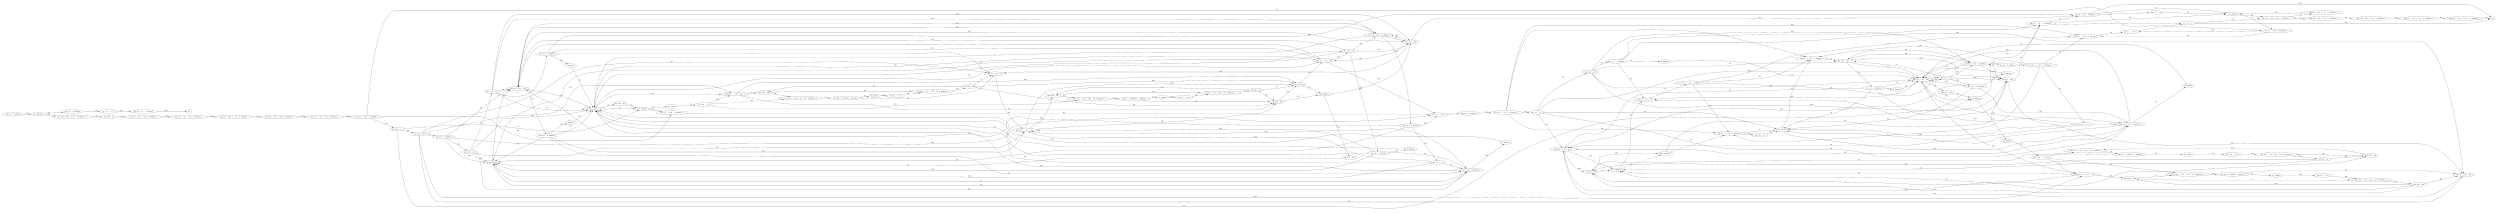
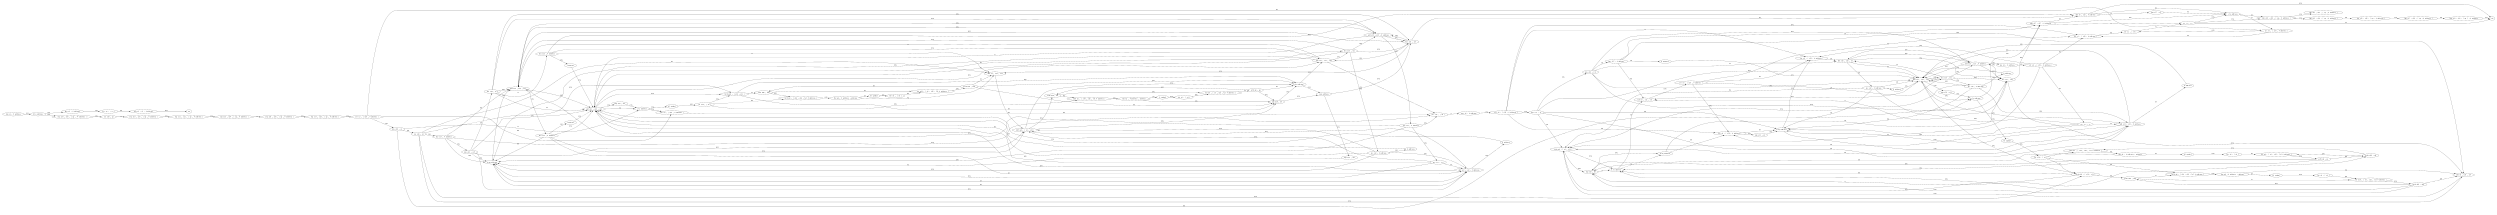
  digraph {
    fontname="Source Code Pro"
    rankdir=LR
    node [fontname="Source Code Pro"]
    edge [fontname="Source Code Pro"]
    n1 [label="cmp x1 , # address"]
    n2 [label="b.ls address"]
    n3 [label="mov x0 , # address"]
    n4 [label="stp x29 , x30 , [ sp , #- address ]!"]
    n5 [label="str x0 , [ x2 ]"]
    n6 [label="mov x29 , sp"]
    n7 [label="sub x0 , x1 , # address"]
    n8 [label="stp x19 , x20 , [ sp , # address ]"]
    n9 [label=ret]
    n10 [label="stp x21 , x22 , [ sp , # address ]"]
    n11 [label="stp x23 , x24 , [ sp , # address ]"]
    n12 [label="stp x25 , x26 , [ sp , # address ]"]
    n13 [label="stp x27 , x28 , [ sp , # address ]"]
    n14 [label="str x2 , [ x29 , # address ]"]
    n15 [label="mov x28 , x1"]
    n16 [label="ldr x0 , [ x29 , # address ]"]
    n17 [label="ldr x0 , [ x29 , # address ]"]
    n18 [label="mov x20 , x0"]
    n19 [label="b.ls address"]
    n20 [label="b.ls address"]
    n21 [label="str x27 , [ x0 ]"]
    n22 [label="ldr x1 , [ x29 , # address ]"]
    n23 [label="str x1 , [ x0 ]"]
    n24 [label="mov x27 , # address"]
    n25 [label="ldrb w19 , [ x20 , x21 ]"]
    n26 [label="add x0 , x20 , x23"]
    n27 [label="ldrb w19 , [ x20 , x21 ]"]
    n28 [label="add x0 , x20 , x27"]
    n29 [label="bl symbol"]
    n30 [label="add x27 , x27 , # address"]
    n31 [label="bl symbol"]
    n32 [label="mov x22 , x27"]
    n33 [label="b.eq address"]
    n34 [label="add x25 , x25 , x27"]
    n35 [label="uxtb w26 , w19"]
    n36 [label="cmp w19 , w0"]
    n37 [label="b.hs address"]
    n38 [label="ldrb w0 , [ x0 , x22 ]"]
    n39 [label="uxtb w26 , w19"]
    n40 [label="cmp w19 , w0"]
    n41 [label="b.ls address"]
    n42 [label="ldrb w0 , [ x0 , x22 ]"]
    n43 [label="mov x25 , # 0"]
    n44 [label="add x21 , x25 , x22"]
    n45 [label="add x22 , x22 , # address"]
    n46 [label="mov x0 , # address"]
    n47 [label="mov x23 , x25"]
    n48 [label="add x25 , x25 , # address"]
    n49 [label="mov x22 , # address"]
    n50 [label="mov x23 , # address"]
    n51 [label="sub x27 , x21 , x29"]
    n52 [label="cmp x28 , x21"]
    n53 [label="mov x25 , x21"]
    n54 [label="uxtb w26 , w0"]
    n55 [label="b address"]
    n56 [label="b address"]
    n57 [label="add x0 , x23 , # address"]
    n58 [label="mov x27 , # address"]
    n59 [label="b.lo address"]
    n60 [label="cmp x27 , x0"]
    n61 [label=ret]
    n62 [label="mov x22 , # address"]
    n63 [label="ldr x24 , [ x0 ]"]
    n64 [label="ldrh w0 , [ x24 , x26 , lsl # address ]"]
    n65 [label="ldrh w1 , [ x24 , x26 , lsl # address ]"]
    n66 [label="str x0 , [ x29 , # address ]"]
    n67 [label="mov x22 , x0"]
    n68 [label="ldr x0 , [ x29 , # address ]"]
    n69 [label="ldr x0 , [ x29 , # address ]"]
    n70 [label="mov x25 , # 0"]
    n71 [label="add x21 , x25 , x22"]
    n72 [label="b.eq address"]
    n73 [label="add x22 , x22 , # address"]
    n74 [label="cmp x22 , x0"]
    n75 [label="add x25 , x25 , x0"]
    n76 [label="mov x27 , # address"]
    n77 [label="mov x27 , x25"]
    n78 [label="add x25 , x25 , # address"]
    n79 [label="sub x0 , x21 , x27"]
    n80 [label="cmp x28 , x21"]
    n81 [label="mov x25 , x21"]
    n82 [label="uxtb w26 , w0"]
    n83 [label="b address"]
    n84 [label="b address"]
    n85 [label="mov x0 , # address"]
    n86 [label="mov x22 , # address"]
    n87 [label="mov x0 , x27"]
    n88 [label="str x0 , [ x29 , # address ]"]
    n89 [label="mov x22 , # address"]
    n90 [label="tbz w0 , # address , address"]
    n91 [label="tbz w1 , # address , address"]
    n92 [label="ldr w19 , [ x0 , x26 , lsl # address ]"]
    n93 [label="b.eq address"]
    n94 [label="uxtb w19 , w19"]
    n95 [label="bl symbol"]
    n96 [label="ldr x0 , [ x0 ]"]
    n97 [label="ldr x24 , [ x0 ]"]
    n98 [label="ldp x19 , x20 , [ sp , # address ]"]
    n99 [label="ldrh w0 , [ x24 , x26 , lsl # address ]"]
    n100 [label="ldrh w1 , [ x24 , x26 , lsl # address ]"]
    n101 [label="ldr w0 , [ x0 , x26 , lsl # address ]"]
    n102 [label="uxtb w0 , w0"]
    n103 [label="bl symbol"]
    n104 [label="ldr x0 , [ x0 ]"]
    n105 [label="cmp x22 , x27"]
    n106 [label="ldp x21 , x22 , [ sp , # address ]"]
    n107 [label="ldp x23 , x24 , [ sp , # address ]"]
    n108 [label="tbz w0 , # address , address"]
    n109 [label="tbz w1 , # address , address"]
    n110 [label="ldr w19 , [ x0 , x26 , lsl # address ]"]
    n111 [label="b.eq address"]
    n112 [label="uxtb w19 , w19"]
    n113 [label="bl symbol"]
    n114 [label="ldr x0 , [ x0 ]"]
    n115 [label="ldp x25 , x26 , [ sp , # address ]"]
    n116 [label="ldp x27 , x28 , [ sp , # address ]"]
    n117 [label="ldp x29 , x30 , [ sp ] , # address"]
    n118 [label="ldr w0 , [ x0 , x26 , lsl # address ]"]
    n119 [label="uxtb w0 , w0"]
    n120 [label="bl symbol"]
    n121 [label="ldr x0 , [ x0 ]"]
    n122 [label="b address"]
    n123 [label="b address"]
    n124 [label="mov x22 , x27"]
    n125 [label="b address"]
    n126 [label="str x0 , [ x29 , # address ]"]
    n127 [label="mov x22 , x0"]
    n128 [label="b address"]
    n1 -> n2 [label=CFG]
    n2 -> n3 [label=CFG]
    n2 -> n4 [label=CFG]
    n3 -> n5 [label=CFG]
    n4 -> n6 [label=CFG]
    n5 -> n7 [label=CFG]
    n6 -> n8 [label=CFG]
    n7 -> n9 [label=DFG]
    n8 -> n10 [label=CFG]
    n10 -> n11 [label=CFG]
    n11 -> n12 [label=CFG]
    n12 -> n13 [label=CFG]
    n13 -> n14 [label=CFG]
    n14 -> n15 [label=CFG]
    n14 -> n16 [label=DFG]
    n14 -> n17 [label=DFG]
    n15 -> n18 [label=CFG]
    n15 -> n19 [label=DFG]
    n15 -> n20 [label=DFG]
    n16 -> n21 [label=DFG]
    n17 -> n22 [label=CFG]
    n17 -> n23 [label=DFG]
    n18 -> n24 [label=CFG]
    n18 -> n25 [label=DFG]
    n18 -> n26 [label=DFG]
    n18 -> n27 [label=DFG]
    n18 -> n28 [label=DFG]
    n19 -> n16 [label=CFG]
    n19 -> n29 [label=CFG]
    n20 -> n30 [label=CFG]
    n20 -> n31 [label=CFG]
    n21 -> n46 [label=CFG]
    n22 -> n23 [label=DFG]
    n23 -> n87 [label=CFG]
    n24 -> n21 [label=DFG]
    n24 -> n32 [label=CFG]
    n24 -> n33 [label=DFG]
    n24 -> n34 [label=DFG]
    n25 -> n35 [label=DFG]
    n25 -> n36 [label=DFG]
    n25 -> n37 [label=DFG]
    n26 -> n38 [label=DFG]
    n27 -> n39 [label=DFG]
    n27 -> n40 [label=DFG]
    n27 -> n41 [label=DFG]
    n28 -> n42 [label=DFG]
    n29 -> n63 [label=DFG]
    n30 -> n57 [label=CFG]
    n30 -> n59 [label=DFG]
    n30 -> n87 [label=DFG]
    n31 -> n97 [label=DFG]
    n32 -> n33 [label=DFG]
    n32 -> n38 [label=DFG]
    n32 -> n43 [label=CFG]
    n32 -> n44 [label=DFG]
    n32 -> n45 [label=DFG]
    n33 -> n34 [label=CFG]
    n33 -> n45 [label=CFG]
    n34 -> n44 [label=DFG]
    n34 -> n47 [label=DFG]
    n34 -> n48 [label=DFG]
    n34 -> n49 [label=CFG]
    n35 -> n64 [label=DFG]
    n35 -> n92 [label=DFG]
    n36 -> n37 [label=CFG]
    n36 -> n93 [label=DFG]
    n37 -> n51 [label=CFG]
    n37 -> n93 [label=CFG]
    n38 -> n36 [label=DFG]
    n38 -> n37 [label=DFG]
    n38 -> n54 [label=DFG]
    n39 -> n99 [label=DFG]
    n39 -> n110 [label=DFG]
    n40 -> n41 [label=CFG]
    n40 -> n111 [label=DFG]
    n41 -> n79 [label=CFG]
    n41 -> n111 [label=CFG]
    n42 -> n40 [label=DFG]
    n42 -> n41 [label=DFG]
    n42 -> n82 [label=DFG]
    n43 -> n34 [label=DFG]
    n43 -> n44 [label=DFG]
    n43 -> n47 [label=DFG]
    n43 -> n48 [label=DFG]
    n43 -> n50 [label=CFG]
    n44 -> n19 [label=DFG]
    n44 -> n25 [label=DFG]
    n44 -> n51 [label=DFG]
    n44 -> n52 [label=CFG]
    n44 -> n53 [label=DFG]
    n45 -> n33 [label=DFG]
    n45 -> n38 [label=DFG]
    n45 -> n44 [label=DFG]
    n45 -> n55 [label=CFG]
    n46 -> n66 [label=CFG]
    n47 -> n26 [label=DFG]
    n47 -> n48 [label=CFG]
    n47 -> n51 [label=DFG]
    n47 -> n57 [label=DFG]
    n48 -> n34 [label=DFG]
    n48 -> n44 [label=DFG]
    n48 -> n47 [label=DFG]
    n48 -> n58 [label=CFG]
    n49 -> n33 [label=DFG]
    n49 -> n38 [label=DFG]
    n49 -> n44 [label=DFG]
    n49 -> n45 [label=DFG]
    n49 -> n123 [label=CFG]
    n50 -> n26 [label=DFG]
    n50 -> n51 [label=DFG]
    n50 -> n56 [label=CFG]
    n50 -> n57 [label=DFG]
    n51 -> n21 [label=DFG]
    n51 -> n33 [label=DFG]
    n51 -> n34 [label=DFG]
    n51 -> n53 [label=CFG]
    n52 -> n19 [label=CFG]
    n53 -> n34 [label=DFG]
    n53 -> n44 [label=DFG]
    n53 -> n47 [label=DFG]
    n53 -> n48 [label=DFG]
    n53 -> n62 [label=CFG]
    n54 -> n65 [label=DFG]
    n54 -> n101 [label=DFG]
    n55 -> n44 [label=CFG]
    n56 -> n44 [label=CFG]
    n57 -> n59 [label=DFG]
    n57 -> n60 [label=CFG]
    n57 -> n61 [label=DFG]
    n58 -> n21 [label=DFG]
    n58 -> n33 [label=DFG]
    n58 -> n34 [label=DFG]
    n58 -> n124 [label=CFG]
    n59 -> n17 [label=CFG]
    n59 -> n98 [label=CFG]
    n60 -> n59 [label=CFG]
    n62 -> n33 [label=DFG]
    n62 -> n38 [label=DFG]
    n62 -> n44 [label=DFG]
    n62 -> n45 [label=DFG]
    n62 -> n122 [label=CFG]
    n63 -> n25 [label=CFG]
    n63 -> n64 [label=DFG]
    n63 -> n65 [label=DFG]
    n64 -> n90 [label=DFG]
    n65 -> n91 [label=DFG]
    n66 -> n22 [label=DFG]
    n66 -> n67 [label=CFG]
    n66 -> n68 [label=DFG]
    n66 -> n69 [label=DFG]
    n67 -> n42 [label=DFG]
    n67 -> n70 [label=CFG]
    n67 -> n71 [label=DFG]
    n67 -> n72 [label=DFG]
    n67 -> n73 [label=DFG]
    n68 -> n72 [label=DFG]
    n68 -> n74 [label=CFG]
    n69 -> n75 [label=DFG]
    n70 -> n71 [label=DFG]
    n70 -> n75 [label=DFG]
    n70 -> n76 [label=CFG]
    n70 -> n77 [label=DFG]
    n70 -> n78 [label=DFG]
    n71 -> n20 [label=DFG]
    n71 -> n27 [label=DFG]
    n71 -> n79 [label=DFG]
    n71 -> n80 [label=CFG]
    n71 -> n81 [label=DFG]
    n72 -> n69 [label=CFG]
    n72 -> n73 [label=CFG]
    n73 -> n42 [label=DFG]
    n73 -> n71 [label=DFG]
    n73 -> n72 [label=DFG]
    n73 -> n83 [label=CFG]
    n74 -> n72 [label=CFG]
    n75 -> n71 [label=DFG]
    n75 -> n77 [label=DFG]
    n75 -> n78 [label=DFG]
    n75 -> n86 [label=CFG]
    n76 -> n28 [label=DFG]
    n76 -> n30 [label=DFG]
    n76 -> n79 [label=DFG]
    n76 -> n84 [label=CFG]
    n77 -> n28 [label=DFG]
    n77 -> n30 [label=DFG]
    n77 -> n78 [label=CFG]
    n77 -> n79 [label=DFG]
    n78 -> n71 [label=DFG]
    n78 -> n75 [label=DFG]
    n78 -> n77 [label=DFG]
    n78 -> n85 [label=CFG]
    n79 -> n88 [label=DFG]
    n80 -> n20 [label=CFG]
    n81 -> n71 [label=DFG]
    n81 -> n75 [label=DFG]
    n81 -> n77 [label=DFG]
    n81 -> n78 [label=DFG]
    n81 -> n89 [label=CFG]
    n82 -> n100 [label=DFG]
    n82 -> n118 [label=DFG]
    n83 -> n71 [label=CFG]
    n84 -> n71 [label=CFG]
    n85 -> n126 [label=CFG]
    n86 -> n42 [label=DFG]
    n86 -> n71 [label=DFG]
    n86 -> n72 [label=DFG]
    n86 -> n73 [label=DFG]
    n86 -> n128 [label=CFG]
-   n106 -> n59 [label=DFG]
+   n87 -> n59 [label=DFG]
    n87 -> n61 [label=DFG]
    n87 -> n98 [label=CFG]
    n88 -> n22 [label=DFG]
    n88 -> n68 [label=DFG]
    n88 -> n69 [label=DFG]
    n88 -> n81 [label=CFG]
    n89 -> n42 [label=DFG]
    n89 -> n71 [label=DFG]
    n89 -> n72 [label=DFG]
    n89 -> n73 [label=DFG]
    n89 -> n125 [label=CFG]
    n90 -> n26 [label=CFG]
    n90 -> n95 [label=CFG]
    n91 -> n36 [label=CFG]
    n91 -> n103 [label=CFG]
    n92 -> n94 [label=DFG]
    n93 -> n47 [label=CFG]
    n93 -> n105 [label=CFG]
    n94 -> n26 [label=CFG]
    n94 -> n35 [label=DFG]
    n94 -> n36 [label=DFG]
    n94 -> n37 [label=DFG]
    n95 -> n96 [label=DFG]
    n96 -> n92 [label=DFG]
    n97 -> n27 [label=CFG]
    n97 -> n99 [label=DFG]
    n97 -> n100 [label=DFG]
    n98 -> n106 [label=CFG]
    n98 -> n107 [label=CFG]
    n99 -> n108 [label=DFG]
    n100 -> n109 [label=DFG]
    n101 -> n102 [label=DFG]
    n102 -> n36 [label=DFG]
    n102 -> n37 [label=DFG]
    n102 -> n54 [label=DFG]
    n103 -> n104 [label=DFG]
    n104 -> n101 [label=DFG]
    n105 -> n33 [label=CFG]
    n107 -> n115 [label=CFG]
    n108 -> n28 [label=CFG]
    n108 -> n113 [label=CFG]
    n109 -> n40 [label=CFG]
    n109 -> n120 [label=CFG]
    n110 -> n112 [label=DFG]
    n111 -> n68 [label=CFG]
    n111 -> n77 [label=CFG]
    n112 -> n28 [label=CFG]
    n112 -> n39 [label=DFG]
    n112 -> n40 [label=DFG]
    n112 -> n41 [label=DFG]
    n113 -> n114 [label=DFG]
    n114 -> n110 [label=DFG]
    n115 -> n116 [label=CFG]
    n116 -> n117 [label=CFG]
    n117 -> n61 [label=CFG]
    n118 -> n119 [label=DFG]
    n119 -> n40 [label=DFG]
    n119 -> n41 [label=DFG]
    n119 -> n82 [label=DFG]
    n120 -> n121 [label=DFG]
    n121 -> n118 [label=DFG]
    n122 -> n44 [label=CFG]
    n123 -> n44 [label=CFG]
    n124 -> n33 [label=DFG]
    n124 -> n38 [label=DFG]
    n124 -> n44 [label=DFG]
    n124 -> n45 [label=DFG]
    n125 -> n71 [label=CFG]
    n126 -> n22 [label=DFG]
    n126 -> n68 [label=DFG]
    n126 -> n69 [label=DFG]
    n126 -> n127 [label=CFG]
    n127 -> n42 [label=DFG]
    n127 -> n71 [label=DFG]
    n127 -> n72 [label=DFG]
    n127 -> n73 [label=DFG]
    n128 -> n71 [label=CFG]
  }
